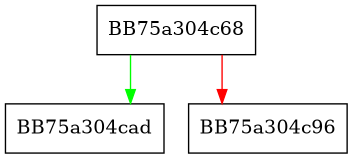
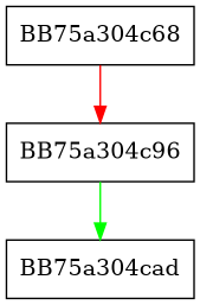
  digraph {
    splines=ortho
    node [shape=box]
    n1 [label=BB75a304c68]
    BB75a304cad
    BB75a304c96
-   n1 -> BB75a304cad [color=green]
+   BB75a304c96 -> BB75a304cad [color=green]
    n1 -> BB75a304c96 [color=red]
  }
